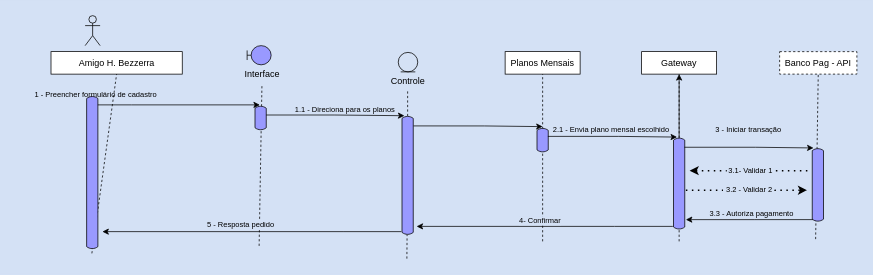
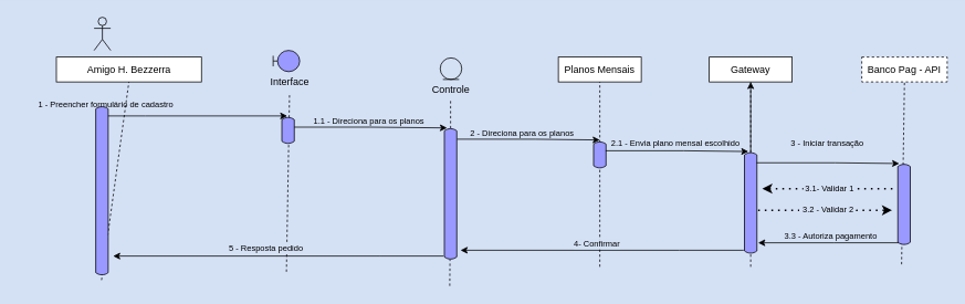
  <mxCell id="0" />
  <mxCell id="1" parent="0" />
  <mxCell id="2" value="" style="shape=umlActor;verticalLabelPosition=bottom;verticalAlign=top;html=1;outlineConnect=0;fillColor=none;strokeColor=default;fontColor=default;" parent="1" vertex="1"><mxGeometry x="113" y="20" width="20" height="40" as="geometry" /></mxCell>
  <mxCell id="3" value="Planos Mensais" style="rounded=0;whiteSpace=wrap;html=1;fontColor=default;strokeColor=default;fillColor=default;" parent="1" vertex="1"><mxGeometry x="673" y="68" width="100" height="30" as="geometry" /></mxCell>
  <mxCell id="4" value="Amigo H. Bezzerra" style="rounded=0;whiteSpace=wrap;html=1;fontColor=default;strokeColor=default;fillColor=default;" parent="1" vertex="1"><mxGeometry x="67.5" y="68" width="175" height="30" as="geometry" /></mxCell>
  <mxCell id="5" value="" style="endArrow=none;dashed=1;html=1;rounded=0;fontColor=default;strokeColor=default;labelBackgroundColor=default;fillColor=default;entryX=0.5;entryY=1;entryDx=0;entryDy=0;" parent="1" target="4" edge="1"><mxGeometry width="50" height="50" relative="1" as="geometry"><mxPoint x="122" y="337" as="sourcePoint" /><mxPoint x="121.981" y="148" as="targetPoint" /></mxGeometry></mxCell>
  <mxCell id="6" value="" style="endArrow=none;dashed=1;html=1;rounded=0;fontColor=default;strokeColor=default;labelBackgroundColor=default;fillColor=default;" parent="1" target="16" edge="1"><mxGeometry width="50" height="50" relative="1" as="geometry"><mxPoint x="345" y="327" as="sourcePoint" /><mxPoint x="347" y="98" as="targetPoint" /></mxGeometry></mxCell>
  <mxCell id="7" value="" style="endArrow=none;dashed=1;html=1;rounded=0;fontColor=default;strokeColor=default;labelBackgroundColor=default;entryX=0.5;entryY=1;entryDx=0;entryDy=0;fillColor=default;" parent="1" target="3" edge="1"><mxGeometry width="50" height="50" relative="1" as="geometry"><mxPoint x="723" y="321" as="sourcePoint" /><mxPoint x="722.956" y="216" as="targetPoint" /></mxGeometry></mxCell>
  <mxCell id="8" value="&lt;span style=&quot;font-family: helvetica; font-size: 10px; font-style: normal; font-weight: 400; letter-spacing: normal; text-align: center; text-indent: 0px; text-transform: none; word-spacing: 0px; display: inline; float: none;&quot;&gt;1 - Preencher formulário de cadastro&lt;/span&gt;" style="text;whiteSpace=wrap;html=1;fontSize=10;fontColor=default;labelBackgroundColor=none;" parent="1" vertex="1"><mxGeometry x="44" y="113" width="183" height="26" as="geometry" /></mxCell>
+ <mxCell id="9" value="&lt;span style=&quot;font-family: &amp;#34;helvetica&amp;#34; ; font-size: 10px ; font-style: normal ; font-weight: 400 ; letter-spacing: normal ; text-align: center ; text-indent: 0px ; text-transform: none ; word-spacing: 0px ; display: inline ; float: none&quot;&gt;2 - Direciona para os planos&lt;/span&gt;" style="text;whiteSpace=wrap;html=1;fontSize=10;fontColor=default;labelBackgroundColor=none;" parent="1" vertex="1"><mxGeometry x="565" y="147.5" width="141" height="26" as="geometry" /></mxCell>
  <mxCell id="10" value="&lt;span style=&quot;font-family: &amp;quot;helvetica&amp;quot; ; font-size: 10px ; font-style: normal ; font-weight: 400 ; letter-spacing: normal ; text-align: center ; text-indent: 0px ; text-transform: none ; word-spacing: 0px ; display: inline ; float: none&quot;&gt;2.1 - Envia plano mensal escolhido&lt;/span&gt;" style="text;whiteSpace=wrap;html=1;fontSize=10;fontColor=default;labelBackgroundColor=none;" parent="1" vertex="1"><mxGeometry x="735" y="159.5" width="159" height="26" as="geometry" /></mxCell>
  <mxCell id="11" value="" style="endArrow=none;dashed=1;html=1;rounded=0;fontColor=default;strokeColor=default;labelBackgroundColor=default;startArrow=none;" parent="1" source="17" edge="1"><mxGeometry width="50" height="50" relative="1" as="geometry"><mxPoint x="542.41" y="486" as="sourcePoint" /><mxPoint x="543" y="121" as="targetPoint" /></mxGeometry></mxCell>
  <mxCell id="12" value="" style="edgeStyle=orthogonalEdgeStyle;rounded=0;orthogonalLoop=1;jettySize=auto;html=1;labelBackgroundColor=default;fontSize=10;fontColor=default;endArrow=classic;endFill=1;strokeColor=default;fillColor=default;" parent="1" edge="1"><mxGeometry relative="1" as="geometry"><mxPoint x="346" y="139" as="targetPoint" /><Array as="points"><mxPoint x="175" y="139" /><mxPoint x="175" y="139" /></Array><mxPoint x="122" y="139" as="sourcePoint" /></mxGeometry></mxCell>
  <mxCell id="13" value="" style="edgeStyle=orthogonalEdgeStyle;rounded=0;orthogonalLoop=1;jettySize=auto;html=1;labelBackgroundColor=default;fontSize=10;fontColor=default;endArrow=classic;endFill=1;strokeColor=default;fillColor=default;entryX=0.045;entryY=0.519;entryDx=0;entryDy=0;entryPerimeter=0;" parent="1" edge="1"><mxGeometry relative="1" as="geometry"><mxPoint x="350.5" y="152.501" as="sourcePoint" /><mxPoint x="538.715" y="153.44" as="targetPoint" /><Array as="points"><mxPoint x="445" y="153" /><mxPoint x="539" y="153" /></Array></mxGeometry></mxCell>
  <mxCell id="14" value="" style="html=1;dashed=0;whitespace=wrap;shape=mxgraph.dfd.loop;labelBackgroundColor=default;fontSize=10;fontColor=default;strokeColor=default;fillColor=#9999FF;rotation=90;" parent="1" vertex="1"><mxGeometry x="331" y="149" width="32" height="15" as="geometry" /></mxCell>
  <mxCell id="15" value="" style="shape=umlBoundary;whiteSpace=wrap;html=1;labelBackgroundColor=default;fontSize=10;fontColor=default;strokeColor=default;fillColor=#9999FF;" parent="1" vertex="1"><mxGeometry x="329" y="60" width="32" height="25.6" as="geometry" /></mxCell>
  <mxCell id="16" value="&lt;span style=&quot;font-family: helvetica; font-size: 12px; font-style: normal; font-weight: 400; letter-spacing: normal; text-align: center; text-indent: 0px; text-transform: none; word-spacing: 0px; display: inline; float: none;&quot;&gt;Interface&lt;/span&gt;" style="text;whiteSpace=wrap;html=1;fontSize=10;fontColor=default;fillColor=none;labelBackgroundColor=none;" parent="1" vertex="1"><mxGeometry x="324" y="84" width="50" height="29" as="geometry" /></mxCell>
  <mxCell id="17" value="" style="html=1;dashed=0;whitespace=wrap;shape=mxgraph.dfd.loop;labelBackgroundColor=default;fontSize=10;fontColor=default;strokeColor=default;fillColor=#9999FF;rotation=90;" parent="1" vertex="1"><mxGeometry x="464" y="225.5" width="158" height="15" as="geometry" /></mxCell>
  <mxCell id="18" value="" style="endArrow=none;dashed=1;html=1;rounded=0;fontColor=default;strokeColor=default;labelBackgroundColor=default;" parent="1" target="17" edge="1"><mxGeometry width="50" height="50" relative="1" as="geometry"><mxPoint x="542" y="344" as="sourcePoint" /><mxPoint x="543" y="107" as="targetPoint" /></mxGeometry></mxCell>
  <mxCell id="19" value="" style="edgeStyle=orthogonalEdgeStyle;rounded=0;orthogonalLoop=1;jettySize=auto;html=1;labelBackgroundColor=default;fontSize=10;fontColor=default;endArrow=classic;endFill=1;strokeColor=default;fillColor=default;" parent="1" edge="1"><mxGeometry relative="1" as="geometry"><mxPoint x="550.79" y="167.061" as="sourcePoint" /><mxPoint x="723" y="168" as="targetPoint" /><Array as="points"><mxPoint x="645.29" y="167.56" /><mxPoint x="739.29" y="167.56" /></Array></mxGeometry></mxCell>
  <mxCell id="20" value="Gateway" style="rounded=0;whiteSpace=wrap;html=1;fontColor=default;strokeColor=default;fillColor=default;" parent="1" vertex="1"><mxGeometry x="855" y="68" width="100" height="30" as="geometry" /></mxCell>
  <mxCell id="21" value="" style="endArrow=none;dashed=1;html=1;rounded=0;fontColor=default;strokeColor=default;labelBackgroundColor=default;entryX=0.5;entryY=1;entryDx=0;entryDy=0;fillColor=default;" parent="1" target="20" edge="1"><mxGeometry width="50" height="50" relative="1" as="geometry"><mxPoint x="905" y="321" as="sourcePoint" /><mxPoint x="904.956" y="216" as="targetPoint" /></mxGeometry></mxCell>
  <mxCell id="22" value="" style="html=1;dashed=0;whitespace=wrap;shape=mxgraph.dfd.loop;labelBackgroundColor=default;fontSize=10;fontColor=default;strokeColor=default;fillColor=#9999FF;rotation=90;" parent="1" vertex="1"><mxGeometry x="707" y="178.5" width="32" height="15" as="geometry" /></mxCell>
  <mxCell id="23" value="" style="edgeStyle=orthogonalEdgeStyle;rounded=0;orthogonalLoop=1;jettySize=auto;html=1;labelBackgroundColor=default;fontColor=default;strokeColor=default;fillColor=default;" edge="1" parent="1" source="24" target="20"><mxGeometry relative="1" as="geometry" /></mxCell>
  <mxCell id="24" value="" style="html=1;dashed=0;whitespace=wrap;shape=mxgraph.dfd.loop;labelBackgroundColor=default;fontSize=10;fontColor=default;strokeColor=default;fillColor=#9999FF;rotation=90;" parent="1" vertex="1"><mxGeometry x="844.09" y="236.41" width="121.83" height="15" as="geometry" /></mxCell>
  <mxCell id="25" value="&lt;span style=&quot;font-family: &amp;quot;helvetica&amp;quot; ; font-size: 12px ; font-style: normal ; font-weight: 400 ; letter-spacing: normal ; text-align: center ; text-indent: 0px ; text-transform: none ; word-spacing: 0px ; display: inline ; float: none&quot;&gt;Controle&lt;/span&gt;" style="text;whiteSpace=wrap;html=1;fontSize=10;fontColor=default;fillColor=none;labelBackgroundColor=none;" parent="1" vertex="1"><mxGeometry x="519" y="94" width="50" height="29" as="geometry" /></mxCell>
  <mxCell id="26" value="" style="ellipse;shape=umlEntity;whiteSpace=wrap;html=1;labelBackgroundColor=default;fontSize=10;fontColor=default;strokeColor=default;fillColor=none;" parent="1" vertex="1"><mxGeometry x="530.5" y="69" width="26" height="26" as="geometry" /></mxCell>
- <mxCell id="27" value="&lt;span style=&quot;font-family: &amp;#34;helvetica&amp;#34; ; font-size: 10px ; font-style: normal ; font-weight: 400 ; letter-spacing: normal ; text-align: center ; text-indent: 0px ; text-transform: none ; word-spacing: 0px ; display: inline ; float: none&quot;&gt;1.1 - Direciona para os planos&lt;/span&gt;" style="text;whiteSpace=wrap;html=1;fontSize=10;fontColor=default;labelBackgroundColor=none;" parent="1" vertex="1"><mxGeometry x="391" y="133" width="141" height="26" as="geometry" /></mxCell>
+ <mxCell id="27" value="&lt;span style=&quot;font-family: &amp;#34;helvetica&amp;#34; ; font-size: 10px ; font-style: normal ; font-weight: 400 ; letter-spacing: normal ; text-align: center ; text-indent: 0px ; text-transform: none ; word-spacing: 0px ; display: inline ; float: none&quot;&gt;1.1 - Direciona para os planos&lt;/span&gt;" style="text;whiteSpace=wrap;html=1;fontSize=10;fontColor=default;labelBackgroundColor=none;" parent="1" vertex="1"><mxGeometry x="376" y="133" width="141" height="26" as="geometry" /></mxCell>
  <mxCell id="28" value="&lt;span style=&quot;font-family: &amp;#34;helvetica&amp;#34; ; font-size: 10px ; font-style: normal ; font-weight: 400 ; letter-spacing: normal ; text-align: center ; text-indent: 0px ; text-transform: none ; word-spacing: 0px ; display: inline ; float: none&quot;&gt;&amp;nbsp;3 - Iniciar transação&amp;nbsp;&lt;/span&gt;" style="text;whiteSpace=wrap;html=1;fontSize=10;fontColor=default;labelBackgroundColor=none;" parent="1" vertex="1"><mxGeometry x="949" y="158.5" width="98" height="26" as="geometry" /></mxCell>
  <mxCell id="29" value="Banco Pag - API" style="rounded=0;whiteSpace=wrap;html=1;fontColor=default;strokeColor=default;fillColor=default;dashed=1;" parent="1" vertex="1"><mxGeometry x="1039" y="68" width="103" height="30" as="geometry" /></mxCell>
  <mxCell id="30" value="" style="endArrow=none;dashed=1;html=1;rounded=0;fontColor=default;strokeColor=default;labelBackgroundColor=default;entryX=0.5;entryY=1;entryDx=0;entryDy=0;fillColor=default;" parent="1" target="29" edge="1"><mxGeometry width="50" height="50" relative="1" as="geometry"><mxPoint x="1087" y="318" as="sourcePoint" /><mxPoint x="1089.956" y="216" as="targetPoint" /></mxGeometry></mxCell>
  <mxCell id="31" value="" style="html=1;dashed=0;whitespace=wrap;shape=mxgraph.dfd.loop;labelBackgroundColor=default;fontSize=10;fontColor=default;strokeColor=default;fillColor=#9999FF;rotation=90;" parent="1" vertex="1"><mxGeometry x="1041.32" y="238.19" width="97.37" height="15" as="geometry" /></mxCell>
  <mxCell id="32" value="" style="edgeStyle=orthogonalEdgeStyle;rounded=0;orthogonalLoop=1;jettySize=auto;html=1;labelBackgroundColor=default;fontSize=10;fontColor=default;endArrow=classic;endFill=1;strokeColor=default;fillColor=default;" edge="1" parent="1"><mxGeometry relative="1" as="geometry"><mxPoint x="730" y="181.001" as="sourcePoint" /><mxPoint x="902.21" y="181.94" as="targetPoint" /><Array as="points"><mxPoint x="824.5" y="181.5" /><mxPoint x="918.5" y="181.5" /></Array></mxGeometry></mxCell>
  <mxCell id="33" value="&lt;span style=&quot;font-family: &amp;quot;helvetica&amp;quot; ; font-size: 10px ; font-style: normal ; font-weight: 400 ; letter-spacing: normal ; text-align: center ; text-indent: 0px ; text-transform: none ; word-spacing: 0px ; display: inline ; float: none&quot;&gt;3.1- Validar 1&amp;nbsp;&lt;/span&gt;" style="text;whiteSpace=wrap;html=1;fontSize=10;fontColor=default;labelBackgroundColor=none;fillColor=none;strokeColor=none;" vertex="1" parent="1"><mxGeometry x="969" y="214" width="65" height="26" as="geometry" /></mxCell>
  <mxCell id="34" value="" style="edgeStyle=orthogonalEdgeStyle;rounded=0;orthogonalLoop=1;jettySize=auto;html=1;labelBackgroundColor=default;fontSize=10;fontColor=default;endArrow=classic;endFill=1;strokeColor=default;fillColor=default;" edge="1" parent="1"><mxGeometry relative="1" as="geometry"><mxPoint x="912" y="195.501" as="sourcePoint" /><mxPoint x="1084.21" y="196.44" as="targetPoint" /><Array as="points"><mxPoint x="1006.5" y="196" /><mxPoint x="1100.5" y="196" /></Array></mxGeometry></mxCell>
  <mxCell id="35" value="&lt;span style=&quot;font-family: &amp;quot;helvetica&amp;quot; ; font-size: 10px ; font-style: normal ; font-weight: 400 ; letter-spacing: normal ; text-align: center ; text-indent: 0px ; text-transform: none ; word-spacing: 0px ; display: inline ; float: none&quot;&gt;3.2 - Validar 2&lt;/span&gt;" style="text;whiteSpace=wrap;html=1;fontSize=10;fontColor=default;labelBackgroundColor=none;fillColor=none;strokeColor=none;" vertex="1" parent="1"><mxGeometry x="966" y="240" width="74" height="26" as="geometry" /></mxCell>
  <mxCell id="36" value="&lt;span style=&quot;font-family: &amp;#34;helvetica&amp;#34; ; font-size: 10px ; font-style: normal ; font-weight: 400 ; letter-spacing: normal ; text-align: center ; text-indent: 0px ; text-transform: none ; word-spacing: 0px ; display: inline ; float: none&quot;&gt;3.3 - Autoriza pagamento&lt;/span&gt;" style="text;whiteSpace=wrap;html=1;fontSize=10;fontColor=default;labelBackgroundColor=none;" vertex="1" parent="1"><mxGeometry x="944" y="271" width="126" height="26" as="geometry" /></mxCell>
  <mxCell id="37" value="" style="endArrow=none;dashed=1;html=1;dashPattern=1 3;strokeWidth=2;rounded=0;labelBackgroundColor=default;fontColor=default;fillColor=default;strokeColor=default;" edge="1" parent="1" source="33"><mxGeometry width="50" height="50" relative="1" as="geometry"><mxPoint x="1030" y="227" as="sourcePoint" /><mxPoint x="1079.5" y="226.71" as="targetPoint" /></mxGeometry></mxCell>
  <mxCell id="38" value="" style="endArrow=none;dashed=1;html=1;dashPattern=1 3;strokeWidth=2;rounded=0;labelBackgroundColor=default;fontColor=default;fillColor=default;strokeColor=default;" edge="1" parent="1"><mxGeometry width="50" height="50" relative="1" as="geometry"><mxPoint x="914" y="252.71" as="sourcePoint" /><mxPoint x="963.5" y="252.71" as="targetPoint" /></mxGeometry></mxCell>
  <mxCell id="39" value="" style="endArrow=none;dashed=1;html=1;dashPattern=1 3;strokeWidth=2;rounded=0;labelBackgroundColor=default;fontColor=default;fillColor=default;strokeColor=default;startArrow=classic;startFill=1;" edge="1" parent="1"><mxGeometry width="50" height="50" relative="1" as="geometry"><mxPoint x="919" y="226.71" as="sourcePoint" /><mxPoint x="968.5" y="226.71" as="targetPoint" /></mxGeometry></mxCell>
  <mxCell id="40" value="" style="endArrow=classic;dashed=1;html=1;dashPattern=1 3;strokeWidth=2;rounded=0;labelBackgroundColor=default;fontColor=default;fillColor=default;strokeColor=default;endFill=1;" edge="1" parent="1"><mxGeometry width="50" height="50" relative="1" as="geometry"><mxPoint x="1032" y="253" as="sourcePoint" /><mxPoint x="1075.5" y="252.71" as="targetPoint" /></mxGeometry></mxCell>
  <mxCell id="41" value="" style="edgeStyle=orthogonalEdgeStyle;rounded=0;orthogonalLoop=1;jettySize=auto;html=1;labelBackgroundColor=default;fontSize=10;fontColor=default;endArrow=none;endFill=0;strokeColor=default;fillColor=default;startArrow=classic;startFill=1;" edge="1" parent="1"><mxGeometry relative="1" as="geometry"><mxPoint x="914" y="292" as="sourcePoint" /><mxPoint x="1083.6" y="291.99" as="targetPoint" /><Array as="points"><mxPoint x="1005.89" y="291.55" /><mxPoint x="1099.89" y="291.55" /></Array></mxGeometry></mxCell>
  <mxCell id="42" value="" style="html=1;dashed=0;whitespace=wrap;shape=mxgraph.dfd.loop;labelBackgroundColor=default;fontSize=10;fontColor=default;strokeColor=default;fillColor=#9999FF;rotation=90;" vertex="1" parent="1"><mxGeometry x="20.75" y="221.75" width="203.5" height="15" as="geometry" /></mxCell>
  <mxCell id="43" value="" style="edgeStyle=orthogonalEdgeStyle;rounded=0;orthogonalLoop=1;jettySize=auto;html=1;labelBackgroundColor=default;fontSize=10;fontColor=default;endArrow=none;endFill=0;strokeColor=default;fillColor=default;startArrow=classic;startFill=1;" edge="1" parent="1"><mxGeometry relative="1" as="geometry"><mxPoint x="555" y="301" as="sourcePoint" /><mxPoint x="896.6" y="301" as="targetPoint" /><Array as="points"><mxPoint x="818.89" y="300.56" /><mxPoint x="912.89" y="300.56" /></Array></mxGeometry></mxCell>
  <mxCell id="44" value="" style="edgeStyle=orthogonalEdgeStyle;rounded=0;orthogonalLoop=1;jettySize=auto;html=1;labelBackgroundColor=default;fontSize=10;fontColor=default;endArrow=none;endFill=0;strokeColor=default;fillColor=default;startArrow=classic;startFill=1;" edge="1" parent="1"><mxGeometry relative="1" as="geometry"><mxPoint x="136" y="308" as="sourcePoint" /><mxPoint x="534.6" y="308" as="targetPoint" /><Array as="points"><mxPoint x="456.89" y="307.56" /><mxPoint x="550.89" y="307.56" /></Array></mxGeometry></mxCell>
  <mxCell id="45" value="&lt;span style=&quot;font-family: &amp;quot;helvetica&amp;quot; ; font-size: 10px ; font-style: normal ; font-weight: 400 ; letter-spacing: normal ; text-align: center ; text-indent: 0px ; text-transform: none ; word-spacing: 0px ; display: inline ; float: none&quot;&gt;4- Confirmar&lt;/span&gt;" style="text;whiteSpace=wrap;html=1;fontSize=10;fontColor=default;labelBackgroundColor=#D4E1F5;" vertex="1" parent="1"><mxGeometry x="690" y="281" width="65" height="26" as="geometry" /></mxCell>
  <mxCell id="46" value="&lt;span style=&quot;font-family: &amp;quot;helvetica&amp;quot; ; font-size: 10px ; font-style: normal ; font-weight: 400 ; letter-spacing: normal ; text-align: center ; text-indent: 0px ; text-transform: none ; word-spacing: 0px ; display: inline ; float: none&quot;&gt;5 - Resposta pedido&lt;/span&gt;" style="text;whiteSpace=wrap;html=1;fontSize=10;fontColor=default;labelBackgroundColor=#D4E1F5;" vertex="1" parent="1"><mxGeometry x="274" y="286" width="126" height="26" as="geometry" /></mxCell>
